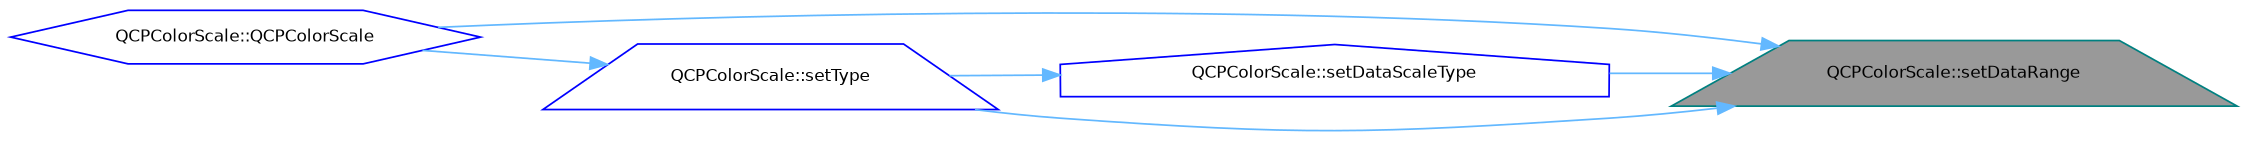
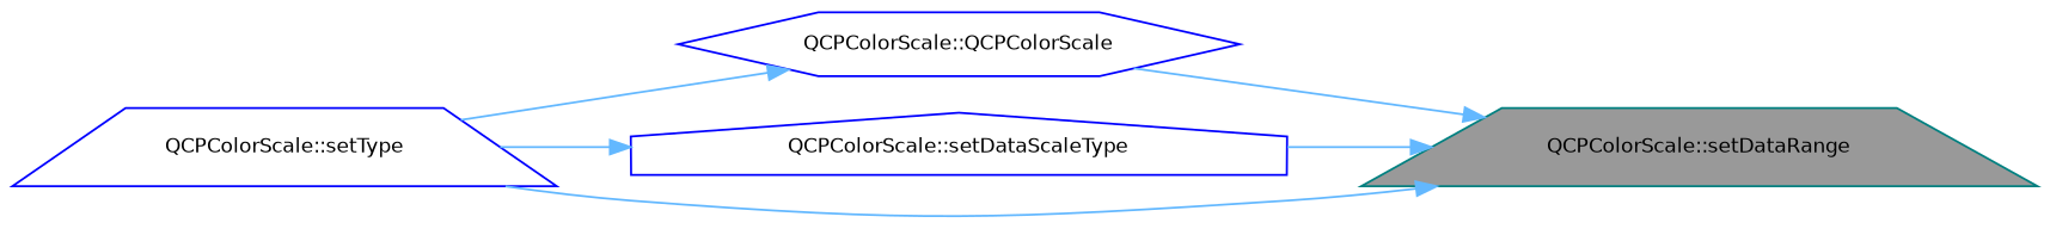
  digraph {
    rankdir=RL
    node [color=blue fillcolor=white fontname=Helvetica fontsize=10 shape=trapezium style=filled]
    edge [color=steelblue1 dir=back fontname=Helvetica fontsize=10 labelfontname=Helvetica labelfontsize=10 style=solid]
    n1 [color=teal fillcolor=grey60 fontcolor=black height=0.2 label="QCPColorScale::setDataRange" width=0.4]
    n2 [height=0.2 label="QCPColorScale::QCPColorScale" shape=hexagon width=0.4]
    n3 [height=0.2 label="QCPColorScale::setDataScaleType" shape=house width=0.4]
    n4 [height=0.2 label="QCPColorScale::setType" width=0.4]
    n1 -> n2
    n1 -> n3
    n1 -> n4
    n3 -> n4
-   n4 -> n2
+   n2 -> n4
  }
